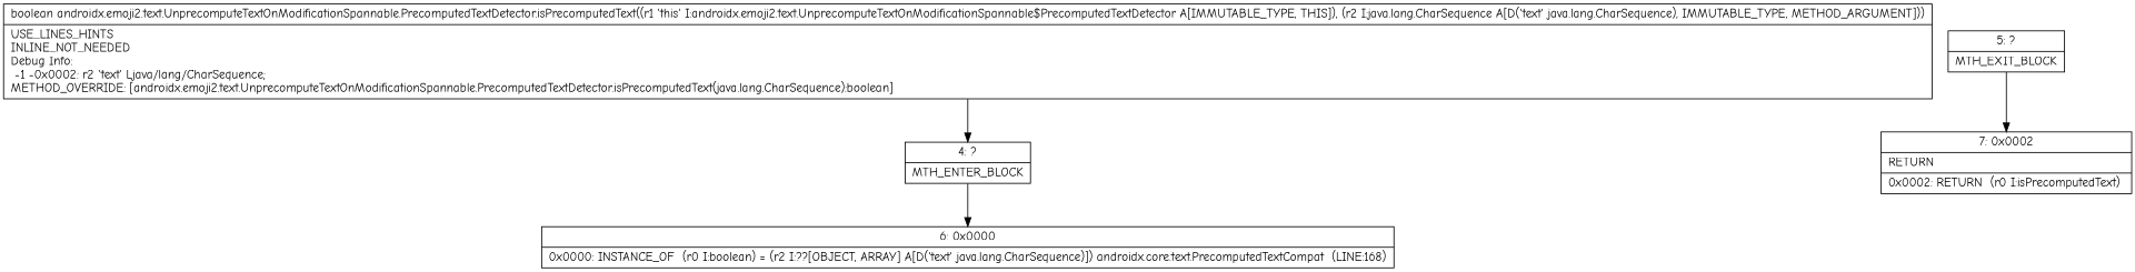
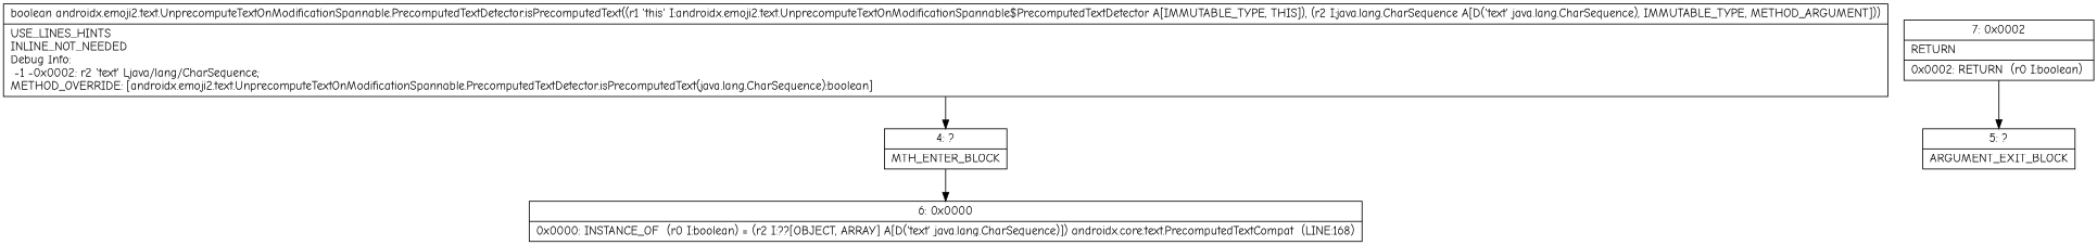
  digraph {
    fontname="Comic Neue"
    node [fontname="Comic Neue" shape=record]
    edge [fontname="Comic Neue"]
    n1 [label="{4\:\ ?|MTH_ENTER_BLOCK\l}"]
    n2 [label="{6\:\ 0x0000|0x0000: INSTANCE_OF  (r0 I:boolean) = (r2 I:??[OBJECT, ARRAY] A[D('text' java.lang.CharSequence)]) androidx.core.text.PrecomputedTextCompat  (LINE:168)\l}"]
-   n3 [label="{7\:\ 0x0002|RETURN\l|0x0002: RETURN  (r0 I:isPrecomputedText) \l}"]
-   n4 [label="{5\:\ ?|MTH_EXIT_BLOCK\l}"]
+   n3 [label="{7\:\ 0x0002|RETURN\l|0x0002: RETURN  (r0 I:boolean) \l}"]
+   n4 [label="{5\:\ ?|ARGUMENT_EXIT_BLOCK\l}"]
    n5 [label="{boolean androidx.emoji2.text.UnprecomputeTextOnModificationSpannable.PrecomputedTextDetector.isPrecomputedText((r1 'this' I:androidx.emoji2.text.UnprecomputeTextOnModificationSpannable$PrecomputedTextDetector A[IMMUTABLE_TYPE, THIS]), (r2 I:java.lang.CharSequence A[D('text' java.lang.CharSequence), IMMUTABLE_TYPE, METHOD_ARGUMENT]))  | USE_LINES_HINTS\lINLINE_NOT_NEEDED\lDebug Info:\l  \-1 \-0x0002: r2 'text' Ljava\/lang\/CharSequence;\lMETHOD_OVERRIDE: [androidx.emoji2.text.UnprecomputeTextOnModificationSpannable.PrecomputedTextDetector.isPrecomputedText(java.lang.CharSequence):boolean]\l}"]
    n1 -> n2
-   n4 -> n3
+   n3 -> n4
    n5 -> n1
  }
